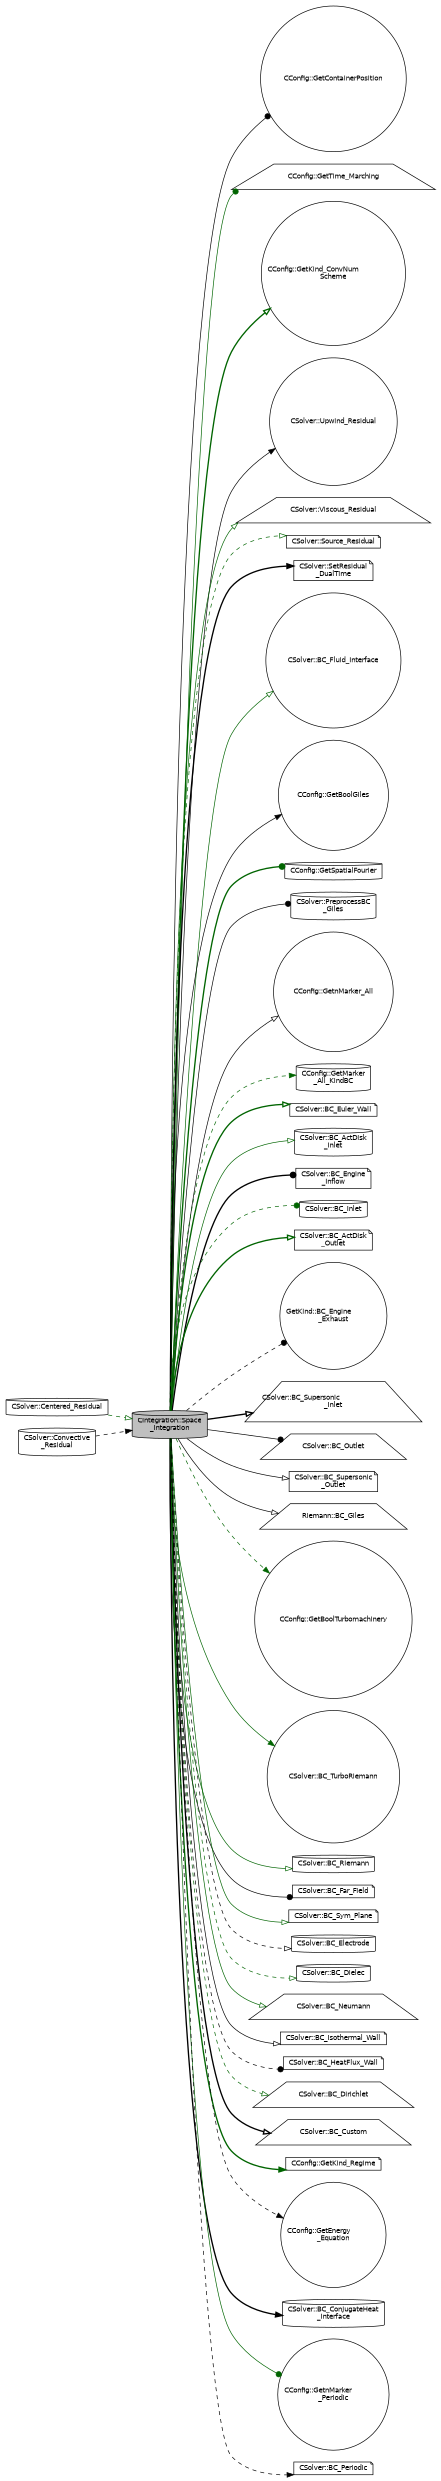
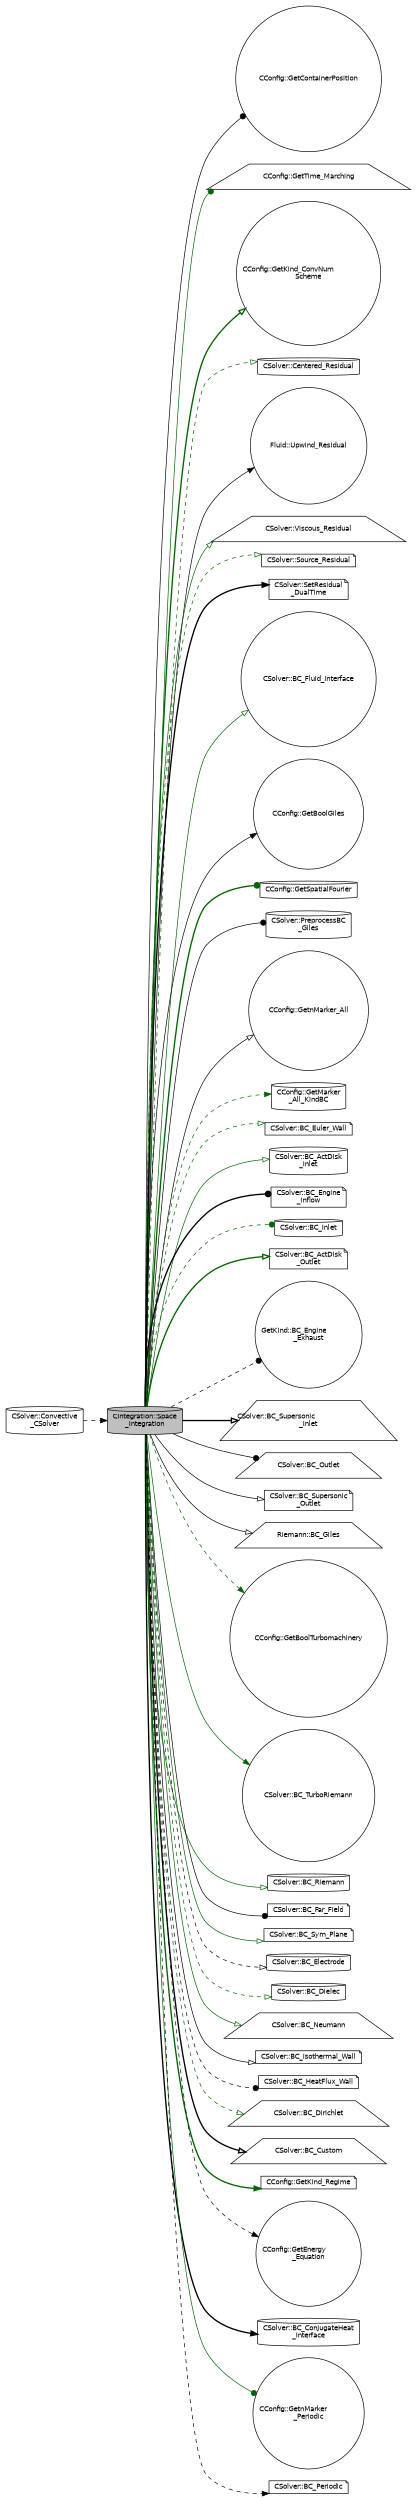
  digraph {
    rankdir=LR
    node [color=black fillcolor=white fontname=Helvetica fontsize=10 shape=cylinder style=filled]
    edge [arrowhead=onormal color=black fontname=Helvetica fontsize=10 labelfontname=Helvetica labelfontsize=10 style=solid]
    n1 [fillcolor=grey75 fontcolor=black height=0.2 label="CIntegration::Space\l_Integration" width=0.4]
    n2 [height=0.2 label="CConfig::GetContainerPosition" shape=circle width=0.4]
    n3 [height=0.2 label="CConfig::GetTime_Marching" shape=trapezium width=0.4]
    n4 [height=0.2 label="CConfig::GetKind_ConvNum\lScheme" shape=circle width=0.4]
    n5 [height=0.2 label="CSolver::Centered_Residual" width=0.4]
-   n6 [height=0.2 label="CSolver::Upwind_Residual" shape=circle width=0.4]
+   n6 [height=0.2 label="Fluid::Upwind_Residual" shape=circle width=0.4]
    n7 [height=0.2 label="CSolver::Viscous_Residual" shape=trapezium width=0.4]
    n8 [height=0.2 label="CSolver::Source_Residual" shape=note width=0.4]
    n9 [height=0.2 label="CSolver::SetResidual\l_DualTime" shape=note width=0.4]
    n10 [height=0.2 label="CSolver::BC_Fluid_Interface" shape=circle width=0.4]
    n11 [height=0.2 label="CConfig::GetBoolGiles" shape=circle width=0.4]
    n12 [height=0.2 label="CConfig::GetSpatialFourier" width=0.4]
    n13 [height=0.2 label="CSolver::PreprocessBC\l_Giles" width=0.4]
    n14 [height=0.2 label="CConfig::GetnMarker_All" shape=circle width=0.4]
    n15 [height=0.2 label="CConfig::GetMarker\l_All_KindBC" width=0.4]
    n16 [height=0.2 label="CSolver::BC_Euler_Wall" shape=note width=0.4]
    n17 [height=0.2 label="CSolver::BC_ActDisk\l_Inlet" width=0.4]
    n18 [height=0.2 label="CSolver::BC_Engine\l_Inflow" shape=note width=0.4]
    n19 [height=0.2 label="CSolver::BC_Inlet" width=0.4]
    n20 [height=0.2 label="CSolver::BC_ActDisk\l_Outlet" shape=note width=0.4]
    n21 [height=0.2 label="GetKind::BC_Engine\l_Exhaust" shape=circle width=0.4]
    n22 [height=0.2 label="CSolver::BC_Supersonic\l_Inlet" shape=trapezium width=0.4]
    n23 [height=0.2 label="CSolver::BC_Outlet" shape=trapezium width=0.4]
    n24 [height=0.2 label="CSolver::BC_Supersonic\l_Outlet" shape=note width=0.4]
    n25 [height=0.2 label="Riemann::BC_Giles" shape=trapezium width=0.4]
    n26 [height=0.2 label="CConfig::GetBoolTurbomachinery" shape=circle width=0.4]
    n27 [height=0.2 label="CSolver::BC_TurboRiemann" shape=circle width=0.4]
    n28 [height=0.2 label="CSolver::BC_Riemann" width=0.4]
    n29 [height=0.2 label="CSolver::BC_Far_Field" shape=note width=0.4]
    n30 [height=0.2 label="CSolver::BC_Sym_Plane" shape=note width=0.4]
    n31 [height=0.2 label="CSolver::BC_Electrode" width=0.4]
    n32 [height=0.2 label="CSolver::BC_Dielec" width=0.4]
    n33 [height=0.2 label="CSolver::BC_Neumann" shape=trapezium width=0.4]
    n34 [height=0.2 label="CSolver::BC_Isothermal_Wall" shape=note width=0.4]
    n35 [height=0.2 label="CSolver::BC_HeatFlux_Wall" shape=note width=0.4]
    n36 [height=0.2 label="CSolver::BC_Dirichlet" shape=trapezium width=0.4]
    n37 [height=0.2 label="CSolver::BC_Custom" shape=trapezium width=0.4]
    n38 [height=0.2 label="CConfig::GetKind_Regime" shape=note width=0.4]
    n39 [height=0.2 label="CConfig::GetEnergy\l_Equation" shape=circle width=0.4]
    n40 [height=0.2 label="CSolver::BC_ConjugateHeat\l_Interface" width=0.4]
    n41 [height=0.2 label="CConfig::GetnMarker\l_Periodic" shape=circle width=0.4]
    n42 [height=0.2 label="CSolver::BC_Periodic" shape=note width=0.4]
-   n43 [height=0.2 label="CSolver::Convective\l_Residual" width=0.4]
+   n43 [height=0.2 label="CSolver::Convective\l_CSolver" width=0.4]
    n1 -> n2 [arrowhead=dot]
    n1 -> n3 [arrowhead=dot color=darkgreen]
    n1 -> n4 [color=darkgreen style=bold]
-   n5 -> n1 [color=darkgreen style=dashed]
+   n1 -> n5 [color=darkgreen style=dashed]
    n1 -> n6 [arrowhead=normal]
    n1 -> n7 [color=darkgreen]
    n1 -> n8 [color=darkgreen style=dashed]
    n1 -> n9 [arrowhead=normal style=bold]
    n1 -> n10 [color=darkgreen]
    n1 -> n11 [arrowhead=normal]
    n1 -> n12 [arrowhead=dot color=darkgreen style=bold]
    n1 -> n13 [arrowhead=dot]
    n1 -> n14
    n1 -> n15 [arrowhead=normal color=darkgreen style=dashed]
-   n1 -> n16 [color=darkgreen style=bold]
+   n1 -> n16 [color=darkgreen style=dashed]
    n1 -> n17 [color=darkgreen]
    n1 -> n18 [arrowhead=dot style=bold]
    n1 -> n19 [arrowhead=dot color=darkgreen style=dashed]
    n1 -> n20 [color=darkgreen style=bold]
    n1 -> n21 [arrowhead=dot style=dashed]
    n1 -> n22 [style=bold]
    n1 -> n23 [arrowhead=dot]
    n1 -> n24
    n1 -> n25
    n1 -> n26 [arrowhead=normal color=darkgreen style=dashed]
    n1 -> n27 [arrowhead=normal color=darkgreen]
    n1 -> n28 [color=darkgreen]
    n1 -> n29 [arrowhead=dot]
    n1 -> n30 [color=darkgreen]
    n1 -> n31 [style=dashed]
    n1 -> n32 [color=darkgreen style=dashed]
    n1 -> n33 [color=darkgreen]
    n1 -> n34
    n1 -> n35 [arrowhead=dot style=dashed]
    n1 -> n36 [color=darkgreen style=dashed]
    n1 -> n37 [style=bold]
    n1 -> n38 [arrowhead=normal color=darkgreen style=bold]
    n1 -> n39 [arrowhead=normal style=dashed]
    n1 -> n40 [arrowhead=normal style=bold]
    n1 -> n41 [arrowhead=dot color=darkgreen]
    n1 -> n42 [arrowhead=normal style=dashed]
    n43 -> n1 [arrowhead=normal style=dashed]
  }
